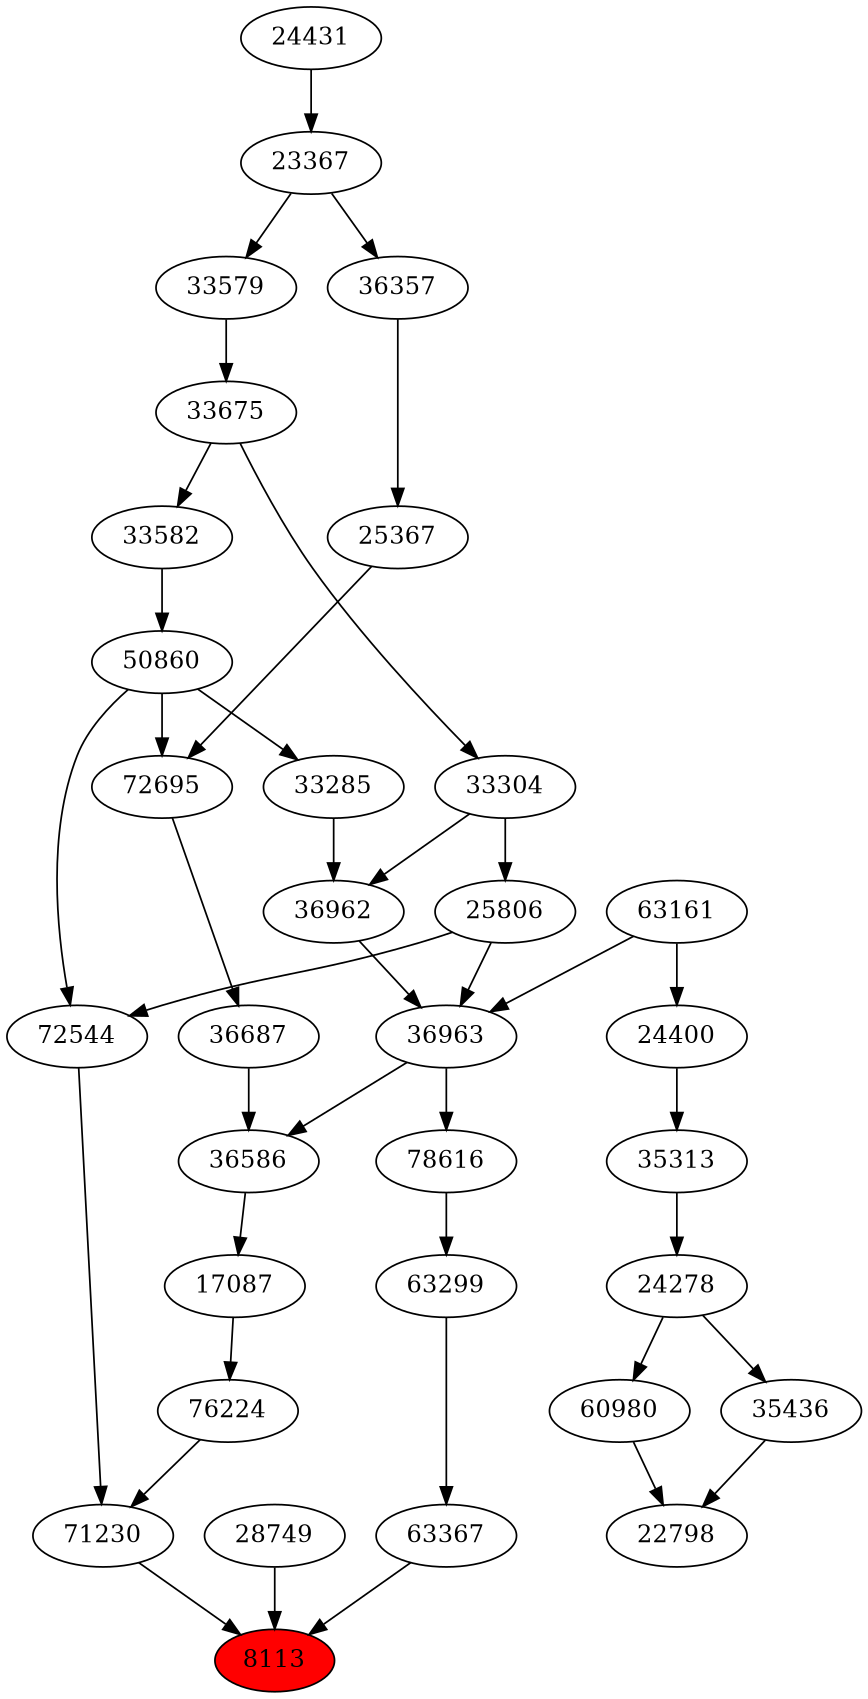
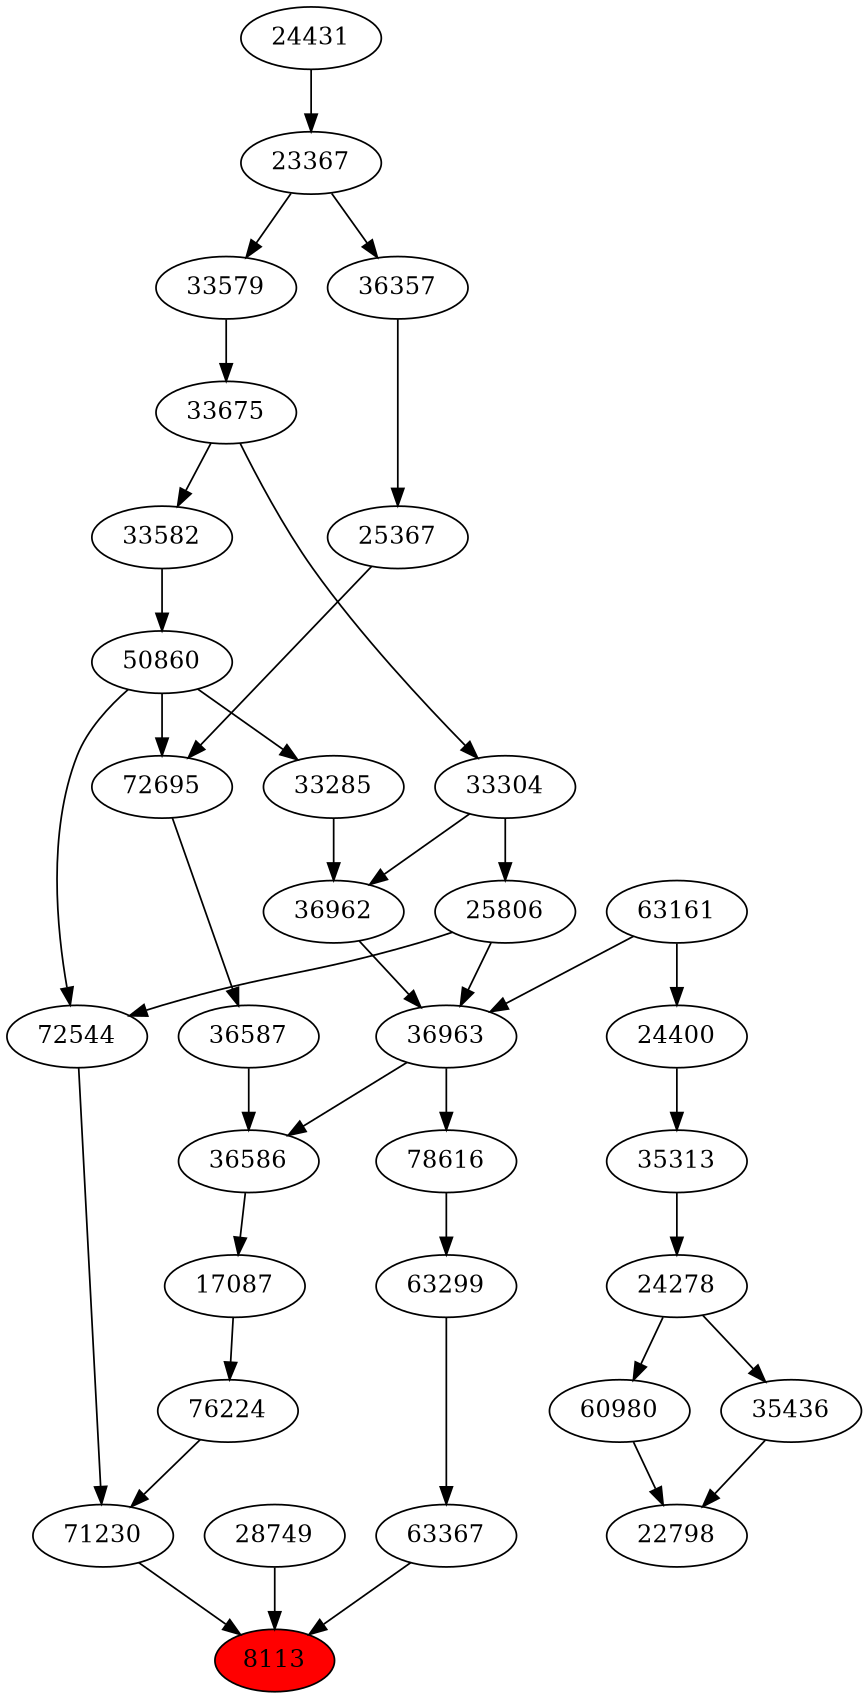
  strict digraph {
    n1 [fillcolor=red label=8113 style=filled]
    n2 [label=28749]
    n3 [label=71230]
    n4 [label=63367]
    n5 [label=22798]
    n6 [label=72544]
    n7 [label=76224]
    n8 [label=63299]
    n9 [label=35436]
    n10 [label=60980]
    n11 [label=50860]
    n12 [label=72695]
    n13 [label=33285]
-   n14 [label=36687]
+   n14 [label=36587]
    n15 [label=36962]
    n16 [label=25806]
    n17 [label=36963]
    n18 [label=78616]
    n19 [label=36586]
    n20 [label=17087]
    n21 [label=24278]
    n22 [label=33582]
    n23 [label=33304]
    n24 [label=63161]
    n25 [label=24400]
    n26 [label=35313]
    n27 [label=33675]
    n28 [label=33579]
    n29 [label=23367]
    n30 [label=36357]
    n31 [label=25367]
    n32 [label=24431]
    n2 -> n1
    n3 -> n1
    n4 -> n1
    n6 -> n3
    n7 -> n3
    n8 -> n4
    n9 -> n5
    n10 -> n5
    n11 -> n6
    n11 -> n12
    n11 -> n13
    n12 -> n14
    n13 -> n15
    n14 -> n19
    n15 -> n17
    n16 -> n6
    n16 -> n17
    n17 -> n18
    n17 -> n19
    n18 -> n8
    n19 -> n20
    n20 -> n7
    n21 -> n9
    n21 -> n10
    n22 -> n11
    n23 -> n15
    n23 -> n16
    n24 -> n17
    n24 -> n25
    n25 -> n26
    n26 -> n21
    n27 -> n22
    n27 -> n23
    n28 -> n27
    n29 -> n28
    n29 -> n30
    n30 -> n31
    n31 -> n12
    n32 -> n29
  }
